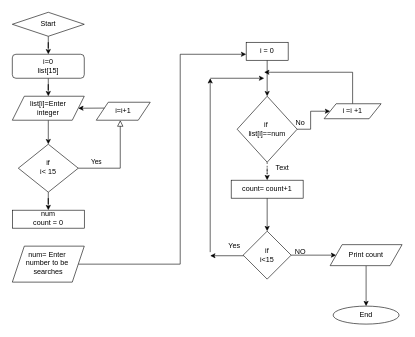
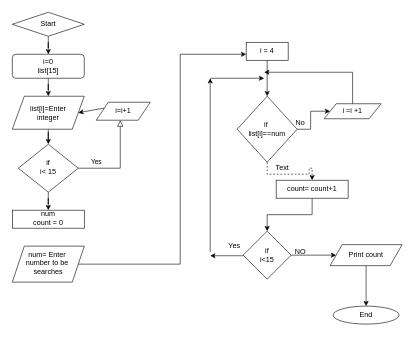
  <mxCell id="0" />
  <mxCell id="1" parent="0" />
  <mxCell id="2" value="" style="edgeStyle=orthogonalEdgeStyle;rounded=0;orthogonalLoop=1;jettySize=auto;html=1;" edge="1" parent="1" source="3" target="9"><mxGeometry relative="1" as="geometry" /></mxCell>
  <mxCell id="3" value="i=0&lt;br&gt;list[15]" style="rounded=1;whiteSpace=wrap;html=1;fontSize=12;glass=0;strokeWidth=1;shadow=0;" parent="1" vertex="1"><mxGeometry x="20" y="90" width="120" height="40" as="geometry" /></mxCell>
  <mxCell id="4" value="" style="edgeStyle=orthogonalEdgeStyle;rounded=0;orthogonalLoop=1;jettySize=auto;html=1;" edge="1" parent="1" source="5" target="13"><mxGeometry relative="1" as="geometry" /></mxCell>
  <mxCell id="5" value="if&lt;br&gt;i&amp;lt; 15" style="rhombus;whiteSpace=wrap;html=1;shadow=0;fontFamily=Helvetica;fontSize=12;align=center;strokeWidth=1;spacing=6;spacingTop=-4;" parent="1" vertex="1"><mxGeometry x="30" y="240" width="100" height="80" as="geometry" /></mxCell>
  <mxCell id="6" value="" style="edgeStyle=orthogonalEdgeStyle;rounded=0;orthogonalLoop=1;jettySize=auto;html=1;" edge="1" parent="1" source="7" target="3"><mxGeometry relative="1" as="geometry" /></mxCell>
  <mxCell id="7" value="Start" style="rhombus;whiteSpace=wrap;html=1;" vertex="1" parent="1"><mxGeometry x="20" y="20" width="120" height="40" as="geometry" /></mxCell>
  <mxCell id="8" value="" style="edgeStyle=orthogonalEdgeStyle;rounded=0;orthogonalLoop=1;jettySize=auto;html=1;" edge="1" parent="1" source="9" target="5"><mxGeometry relative="1" as="geometry" /></mxCell>
- <mxCell id="9" value="list[i]=Enter &lt;br&gt;integer" style="shape=parallelogram;perimeter=parallelogramPerimeter;whiteSpace=wrap;html=1;fixedSize=1;" vertex="1" parent="1"><mxGeometry x="20" y="160" width="120" height="40" as="geometry" /></mxCell>
+ <mxCell id="9" value="list[i]=Enter &lt;br&gt;integer" style="shape=parallelogram;perimeter=parallelogramPerimeter;whiteSpace=wrap;html=1;fixedSize=1;" vertex="1" parent="1"><mxGeometry x="20" y="160" width="120" height="55" as="geometry" /></mxCell>
  <mxCell id="10" value="Yes" style="edgeStyle=orthogonalEdgeStyle;rounded=0;html=1;jettySize=auto;orthogonalLoop=1;fontSize=11;endArrow=block;endFill=0;endSize=8;strokeWidth=1;shadow=0;labelBackgroundColor=none;" edge="1" parent="1"><mxGeometry x="-0.6" y="10" relative="1" as="geometry"><mxPoint as="offset" /><mxPoint x="130" y="280" as="sourcePoint" /><mxPoint x="200" y="200" as="targetPoint" /><Array as="points"><mxPoint x="130" y="280" /><mxPoint x="200" y="280" /></Array></mxGeometry></mxCell>
  <mxCell id="11" value="i=i+1" style="shape=parallelogram;perimeter=parallelogramPerimeter;whiteSpace=wrap;html=1;fixedSize=1;" vertex="1" parent="1"><mxGeometry x="160" y="170" width="90" height="30" as="geometry" /></mxCell>
  <mxCell id="12" value="" style="endArrow=classic;html=1;rounded=0;entryX=1;entryY=0.5;entryDx=0;entryDy=0;exitX=0;exitY=0.25;exitDx=0;exitDy=0;" edge="1" parent="1" source="11" target="9"><mxGeometry width="50" height="50" relative="1" as="geometry"><mxPoint x="220" y="320" as="sourcePoint" /><mxPoint x="140" y="180" as="targetPoint" /></mxGeometry></mxCell>
  <mxCell id="13" value="num&lt;br&gt;count = 0" style="whiteSpace=wrap;html=1;shadow=0;strokeWidth=1;spacing=6;spacingTop=-4;" vertex="1" parent="1"><mxGeometry x="20" y="350" width="120" height="30" as="geometry" /></mxCell>
  <mxCell id="14" style="edgeStyle=orthogonalEdgeStyle;rounded=0;orthogonalLoop=1;jettySize=auto;html=1;exitX=1;exitY=0.5;exitDx=0;exitDy=0;" edge="1" parent="1" source="15"><mxGeometry relative="1" as="geometry"><mxPoint x="410" y="90" as="targetPoint" /><Array as="points"><mxPoint x="300" y="440" /></Array></mxGeometry></mxCell>
  <mxCell id="15" value="num= Enter&amp;nbsp;&lt;br&gt;number to be&amp;nbsp;&lt;br&gt;searches" style="shape=parallelogram;perimeter=parallelogramPerimeter;whiteSpace=wrap;html=1;fixedSize=1;shadow=0;strokeWidth=1;spacing=6;spacingTop=-4;" vertex="1" parent="1"><mxGeometry x="20" y="410" width="120" height="60" as="geometry" /></mxCell>
  <mxCell id="16" value="" style="edgeStyle=orthogonalEdgeStyle;rounded=0;orthogonalLoop=1;jettySize=auto;html=1;" edge="1" parent="1" source="17" target="20"><mxGeometry relative="1" as="geometry" /></mxCell>
- <mxCell id="17" value="i = 0" style="rounded=0;whiteSpace=wrap;html=1;" vertex="1" parent="1"><mxGeometry x="410" y="70" width="70" height="30" as="geometry" /></mxCell>
+ <mxCell id="17" value="i = 4" style="rounded=0;whiteSpace=wrap;html=1;" vertex="1" parent="1"><mxGeometry x="410" y="70" width="70" height="30" as="geometry" /></mxCell>
  <mxCell id="18" value="" style="edgeStyle=orthogonalEdgeStyle;rounded=0;orthogonalLoop=1;jettySize=auto;html=1;" edge="1" parent="1" source="20" target="22"><mxGeometry relative="1" as="geometry" /></mxCell>
  <mxCell id="19" value="" style="edgeStyle=orthogonalEdgeStyle;rounded=0;orthogonalLoop=1;jettySize=auto;html=1;dashed=1;" edge="1" parent="1" source="20" target="26"><mxGeometry relative="1" as="geometry" /></mxCell>
  <mxCell id="20" value="if&amp;nbsp;&lt;br&gt;list[i]==num" style="rhombus;whiteSpace=wrap;html=1;rounded=0;" vertex="1" parent="1"><mxGeometry x="395" y="160" width="100" height="110" as="geometry" /></mxCell>
  <mxCell id="21" style="edgeStyle=orthogonalEdgeStyle;rounded=0;orthogonalLoop=1;jettySize=auto;html=1;exitX=0.5;exitY=0;exitDx=0;exitDy=0;" edge="1" parent="1" source="22"><mxGeometry relative="1" as="geometry"><mxPoint x="440" y="120" as="targetPoint" /><Array as="points"><mxPoint x="588" y="120" /><mxPoint x="450" y="120" /></Array></mxGeometry></mxCell>
  <mxCell id="22" value="i =i +1" style="shape=parallelogram;perimeter=parallelogramPerimeter;whiteSpace=wrap;html=1;fixedSize=1;rounded=0;" vertex="1" parent="1"><mxGeometry x="540" y="172.5" width="95" height="25" as="geometry" /></mxCell>
  <mxCell id="23" value="" style="endArrow=classic;html=1;rounded=0;exitX=0.914;exitY=1.033;exitDx=0;exitDy=0;exitPerimeter=0;" edge="1" parent="1" source="33"><mxGeometry width="50" height="50" relative="1" as="geometry"><mxPoint x="230" y="300" as="sourcePoint" /><mxPoint x="350" y="426" as="targetPoint" /></mxGeometry></mxCell>
  <mxCell id="24" value="No" style="text;html=1;align=center;verticalAlign=middle;resizable=0;points=[];autosize=1;strokeColor=none;fillColor=none;" vertex="1" parent="1"><mxGeometry x="480" y="190" width="40" height="30" as="geometry" /></mxCell>
  <mxCell id="25" value="" style="edgeStyle=orthogonalEdgeStyle;rounded=0;orthogonalLoop=1;jettySize=auto;html=1;" edge="1" parent="1" source="26" target="28"><mxGeometry relative="1" as="geometry" /></mxCell>
- <mxCell id="26" value="count= count+1" style="whiteSpace=wrap;html=1;rounded=0;" vertex="1" parent="1"><mxGeometry x="385" y="300" width="120" height="30" as="geometry" /></mxCell>
+ <mxCell id="26" value="count= count+1" style="whiteSpace=wrap;html=1;rounded=0;" vertex="1" parent="1"><mxGeometry x="460" y="300" width="120" height="30" as="geometry" /></mxCell>
  <mxCell id="27" value="" style="edgeStyle=orthogonalEdgeStyle;rounded=0;orthogonalLoop=1;jettySize=auto;html=1;" edge="1" parent="1" source="28" target="30"><mxGeometry relative="1" as="geometry" /></mxCell>
  <mxCell id="28" value="if&lt;br&gt;i&amp;lt;15" style="rhombus;whiteSpace=wrap;html=1;rounded=0;" vertex="1" parent="1"><mxGeometry x="405" y="385" width="80" height="80" as="geometry" /></mxCell>
  <mxCell id="29" value="" style="edgeStyle=orthogonalEdgeStyle;rounded=0;orthogonalLoop=1;jettySize=auto;html=1;" edge="1" parent="1" source="30" target="31"><mxGeometry relative="1" as="geometry" /></mxCell>
  <mxCell id="30" value="Print count" style="shape=parallelogram;perimeter=parallelogramPerimeter;whiteSpace=wrap;html=1;fixedSize=1;rounded=0;" vertex="1" parent="1"><mxGeometry x="550" y="407.5" width="120" height="35" as="geometry" /></mxCell>
  <mxCell id="31" value="End" style="ellipse;whiteSpace=wrap;html=1;rounded=0;" vertex="1" parent="1"><mxGeometry x="555" y="510" width="110" height="30" as="geometry" /></mxCell>
  <mxCell id="32" value="NO" style="text;html=1;align=center;verticalAlign=middle;resizable=0;points=[];autosize=1;strokeColor=none;fillColor=none;" vertex="1" parent="1"><mxGeometry x="480" y="405" width="40" height="30" as="geometry" /></mxCell>
  <mxCell id="33" value="Yes" style="text;html=1;align=center;verticalAlign=middle;resizable=0;points=[];autosize=1;strokeColor=none;fillColor=none;" vertex="1" parent="1"><mxGeometry x="370" y="395" width="40" height="30" as="geometry" /></mxCell>
  <mxCell id="34" value="Text" style="text;html=1;align=center;verticalAlign=middle;resizable=0;points=[];autosize=1;strokeColor=none;fillColor=none;" vertex="1" parent="1"><mxGeometry x="450" y="270" width="40" height="20" as="geometry" /></mxCell>
  <mxCell id="35" value="" style="endArrow=classic;html=1;rounded=0;" edge="1" parent="1"><mxGeometry width="50" height="50" relative="1" as="geometry"><mxPoint x="350" y="420" as="sourcePoint" /><mxPoint x="350" y="130" as="targetPoint" /></mxGeometry></mxCell>
  <mxCell id="36" value="" style="endArrow=classic;html=1;rounded=0;" edge="1" parent="1"><mxGeometry width="50" height="50" relative="1" as="geometry"><mxPoint x="350" y="130" as="sourcePoint" /><mxPoint x="440" y="130" as="targetPoint" /></mxGeometry></mxCell>
